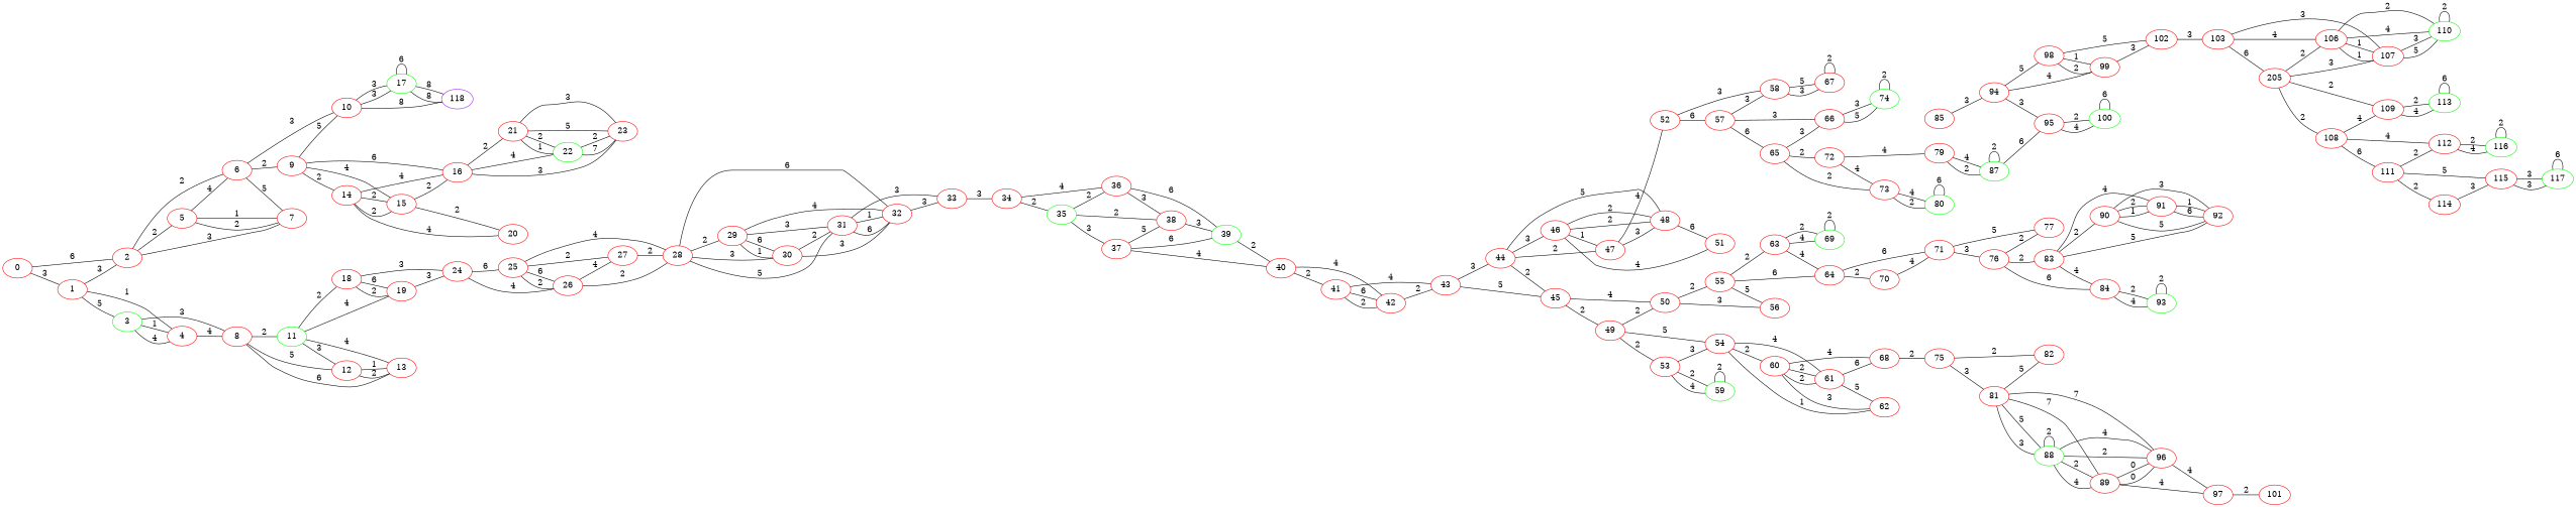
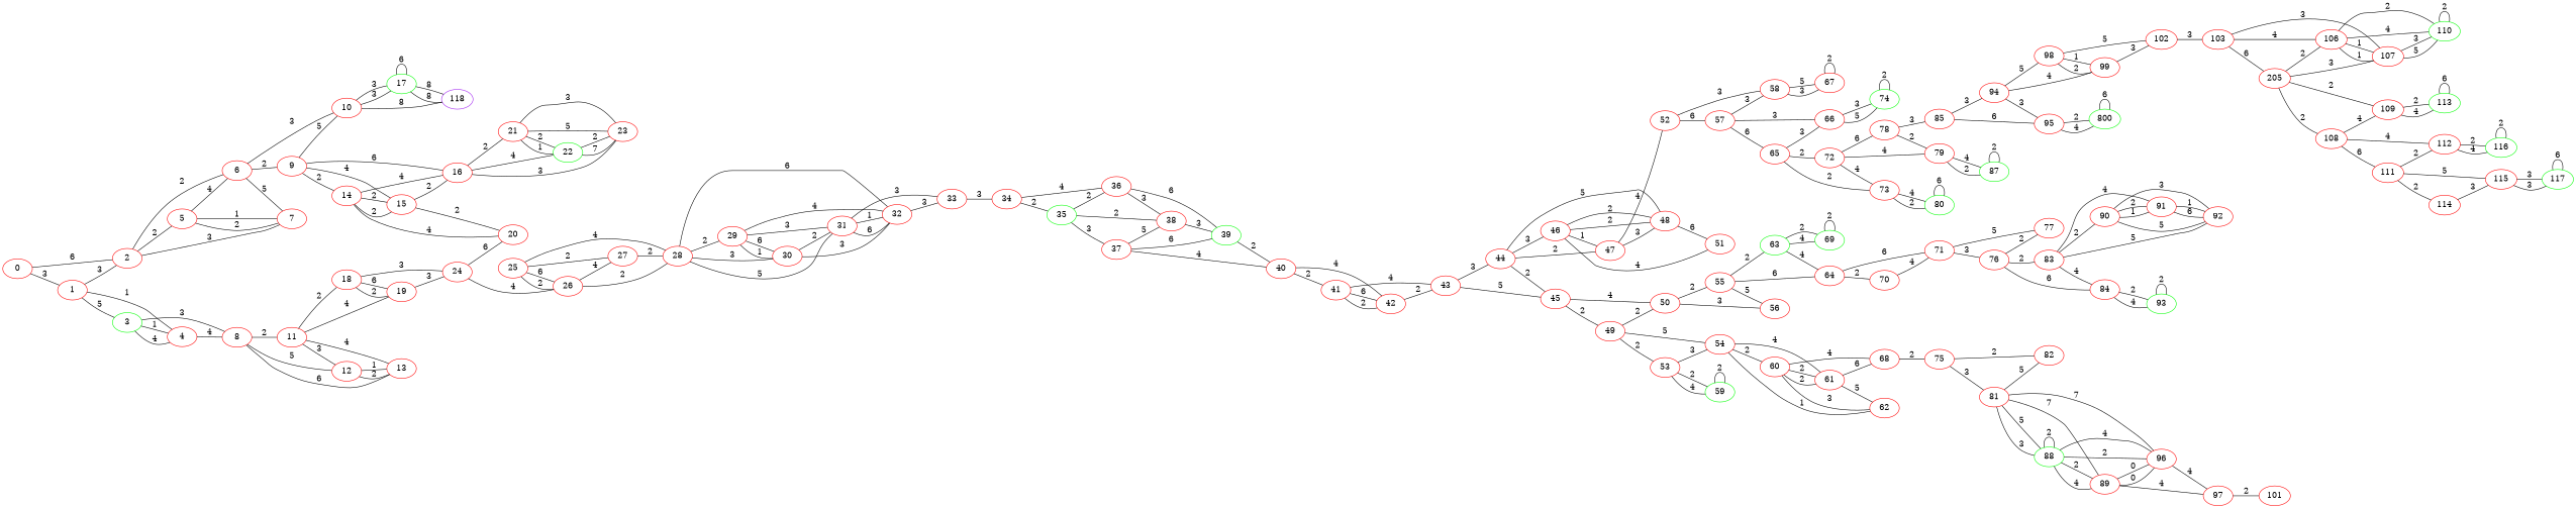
  graph {
    rankdir=LR
    node [color=red weight=1]
    0
    1
    2
    3 [color=green weight=2]
    4
    5
    6
    7
    8
    9
    10
-   11 [color=green]
+   11
    12
    13
    14
    15
    16
    17 [color=green weight=2]
    118 [color=purple weight=4]
    18
    19
    20
    21
    22 [color=green]
    23
    24
    25
    26
    27
    28
    29
    30
    31
    32
    33
    34
    35 [color=green weight=2]
    36
    37
    38
    39 [color=green weight=2]
    40
    41
    42
    43
    44
    45
    46
    47
    48
    49
    50
    51
    52
    53
    54
    55
    56
    57
    58
    59 [color=green weight=2]
    60
    61
    62
-   63
+   63 [color=green]
    64
    65
    66
    67 [weight=2]
    68
    69 [color=green weight=2]
    70
    71
    72
    73
    74 [color=green weight=2]
    75
    76
    77
+   78
    79
    80 [color=green weight=2]
    81
    82
    83
    84
    85
    87 [color=green weight=2]
    88 [color=green weight=2]
    89
    96
    90
    91
    92
    93 [color=green weight=2]
    94
    95
    97
    98
    99
-   100 [color=green weight=2]
+   100 [color=green weight=2 label=800]
    101
    102
    103
    n105 [label=205]
    106
    107
    108
    109
    110 [color=green weight=2]
    111
    112
    113 [color=green weight=2]
    114
    115
    116 [color=green weight=2]
    117 [color=green weight=2]
    0 -- 1 [label=3]
    0 -- 2 [label=6]
    1 -- 2 [label=3]
    1 -- 3 [label=5]
    1 -- 4 [label=1]
    2 -- 5 [label=2]
    2 -- 6 [label=2]
    2 -- 7 [label=3]
    3 -- 4 [label=4]
    3 -- 4 [label=1]
    3 -- 8 [label=3]
    4 -- 8 [label=4]
    5 -- 6 [label=4]
    5 -- 7 [label=1]
    5 -- 7 [label=2]
    6 -- 7 [label=5]
    6 -- 9 [label=2]
    6 -- 10 [label=3]
    8 -- 11 [label=2]
    8 -- 12 [label=5]
    8 -- 13 [label=6]
    9 -- 10 [label=5]
    9 -- 14 [label=2]
    9 -- 15 [label=4]
    9 -- 16 [label=6]
    10 -- 17 [label=3]
    10 -- 17 [label=3]
    10 -- 118 [label=8]
    11 -- 12 [label=3]
    11 -- 13 [label=4]
    11 -- 18 [label=2]
    11 -- 19 [label=4]
    12 -- 13 [label=2]
    12 -- 13 [label=1]
    14 -- 15 [label=2]
    14 -- 15 [label=2]
    14 -- 16 [label=4]
    14 -- 20 [label=4]
    15 -- 16 [label=2]
    15 -- 20 [label=2]
    16 -- 21 [label=2]
    16 -- 22 [label=4]
    16 -- 23 [label=3]
    17 -- 17 [label=6]
    17 -- 118 [label=8]
    17 -- 118 [label=8]
    18 -- 19 [label=6]
    18 -- 19 [label=2]
    18 -- 24 [label=3]
    19 -- 24 [label=3]
    21 -- 22 [label=1]
    21 -- 22 [label=2]
    21 -- 23 [label=3]
    21 -- 23 [label=5]
    22 -- 23 [label=2]
    22 -- 23 [label=7]
-   24 -- 25 [label=6]
+   24 -- 20 [label=6]
    24 -- 26 [label=4]
    25 -- 26 [label=6]
    25 -- 26 [label=2]
    25 -- 27 [label=2]
    25 -- 28 [label=4]
    26 -- 27 [label=4]
    26 -- 28 [label=2]
    27 -- 28 [label=2]
    28 -- 29 [label=2]
    28 -- 30 [label=3]
    28 -- 31 [label=5]
    28 -- 32 [label=6]
    29 -- 30 [label=1]
    29 -- 30 [label=6]
    29 -- 31 [label=3]
    29 -- 32 [label=4]
    30 -- 31 [label=2]
    30 -- 32 [label=3]
    31 -- 32 [label=6]
    31 -- 32 [label=1]
    31 -- 33 [label=3]
    32 -- 33 [label=3]
    33 -- 34 [label=3]
    34 -- 35 [label=2]
    34 -- 36 [label=4]
    35 -- 36 [label=2]
    35 -- 37 [label=3]
    35 -- 38 [label=2]
    36 -- 38 [label=3]
    36 -- 39 [label=6]
    37 -- 38 [label=5]
    37 -- 39 [label=6]
    37 -- 40 [label=4]
    38 -- 39 [label=3]
    39 -- 40 [label=2]
    40 -- 41 [label=2]
    40 -- 42 [label=4]
    41 -- 42 [label=6]
    41 -- 42 [label=2]
    41 -- 43 [label=4]
    42 -- 43 [label=2]
    43 -- 44 [label=3]
    43 -- 45 [label=5]
    44 -- 45 [label=2]
    44 -- 46 [label=3]
    44 -- 47 [label=2]
    44 -- 48 [label=5]
    45 -- 49 [label=2]
    45 -- 50 [label=4]
    46 -- 47 [label=1]
    46 -- 48 [label=2]
    46 -- 48 [label=2]
    46 -- 51 [label=4]
    47 -- 48 [label=3]
    47 -- 52 [label=4]
    48 -- 51 [label=6]
    49 -- 50 [label=2]
    49 -- 53 [label=2]
    49 -- 54 [label=5]
    50 -- 55 [label=2]
    50 -- 56 [label=3]
    52 -- 57 [label=6]
    52 -- 58 [label=3]
    53 -- 54 [label=3]
    53 -- 59 [label=4]
    53 -- 59 [label=2]
    54 -- 60 [label=2]
    54 -- 61 [label=4]
    54 -- 62 [label=1]
    55 -- 56 [label=5]
    55 -- 63 [label=2]
    55 -- 64 [label=6]
    57 -- 58 [label=3]
    57 -- 65 [label=6]
    57 -- 66 [label=3]
    58 -- 67 [label=3]
    58 -- 67 [label=5]
    59 -- 59 [label=2]
    60 -- 61 [label=2]
    60 -- 61 [label=2]
    60 -- 62 [label=3]
    60 -- 68 [label=4]
    61 -- 62 [label=5]
    61 -- 68 [label=6]
    63 -- 64 [label=4]
    63 -- 69 [label=4]
    63 -- 69 [label=2]
    64 -- 70 [label=2]
    64 -- 71 [label=6]
    65 -- 66 [label=3]
    65 -- 72 [label=2]
    65 -- 73 [label=2]
    66 -- 74 [label=3]
    66 -- 74 [label=5]
    67 -- 67 [label=2]
    68 -- 75 [label=2]
    69 -- 69 [label=2]
    70 -- 71 [label=4]
    71 -- 76 [label=3]
    71 -- 77 [label=5]
    72 -- 73 [label=4]
+   72 -- 78 [label=6]
    72 -- 79 [label=4]
    73 -- 80 [label=2]
    73 -- 80 [label=4]
    74 -- 74 [label=2]
    75 -- 81 [label=3]
    75 -- 82 [label=2]
    76 -- 77 [label=2]
    76 -- 83 [label=2]
    76 -- 84 [label=6]
+   78 -- 79 [label=2]
+   78 -- 85 [label=3]
    79 -- 87 [label=4]
    79 -- 87 [label=2]
    80 -- 80 [label=6]
    81 -- 82 [label=5]
    81 -- 88 [label=3]
    81 -- 88 [label=5]
    81 -- 89 [label=7]
    81 -- 96 [label=7]
    83 -- 84 [label=4]
    83 -- 90 [label=2]
    83 -- 91 [label=4]
    83 -- 92 [label=5]
    84 -- 93 [label=2]
    84 -- 93 [label=4]
    85 -- 94 [label=3]
-   87 -- 95 [label=6]
+   85 -- 95 [label=6]
    87 -- 87 [label=2]
    88 -- 88 [label=2]
    88 -- 89 [label=4]
    88 -- 89 [label=2]
    88 -- 96 [label=4]
    88 -- 96 [label=2]
    89 -- 96 [label=0]
    89 -- 96 [label=0]
    89 -- 97 [label=4]
    96 -- 97 [label=4]
    90 -- 91 [label=1]
    90 -- 91 [label=2]
    90 -- 92 [label=5]
    90 -- 92 [label=3]
    91 -- 92 [label=6]
    91 -- 92 [label=1]
    93 -- 93 [label=2]
    94 -- 95 [label=3]
    94 -- 98 [label=5]
    94 -- 99 [label=4]
    95 -- 100 [label=2]
    95 -- 100 [label=4]
    97 -- 101 [label=2]
    98 -- 99 [label=1]
    98 -- 99 [label=2]
    98 -- 102 [label=5]
    99 -- 102 [label=3]
    100 -- 100 [label=6]
    102 -- 103 [label=3]
    103 -- n105 [label=6]
    103 -- 106 [label=4]
    103 -- 107 [label=3]
    n105 -- 106 [label=2]
    n105 -- 107 [label=3]
    n105 -- 108 [label=2]
    n105 -- 109 [label=2]
    106 -- 107 [label=1]
    106 -- 107 [label=1]
    106 -- 110 [label=2]
    106 -- 110 [label=4]
    107 -- 110 [label=3]
    107 -- 110 [label=5]
    108 -- 109 [label=4]
    108 -- 111 [label=6]
    108 -- 112 [label=4]
    109 -- 113 [label=2]
    109 -- 113 [label=4]
    110 -- 110 [label=2]
    111 -- 112 [label=2]
    111 -- 114 [label=2]
    111 -- 115 [label=5]
    112 -- 116 [label=4]
    112 -- 116 [label=2]
    113 -- 113 [label=6]
    114 -- 115 [label=3]
    115 -- 117 [label=3]
    115 -- 117 [label=3]
    116 -- 116 [label=2]
    117 -- 117 [label=6]
  }
